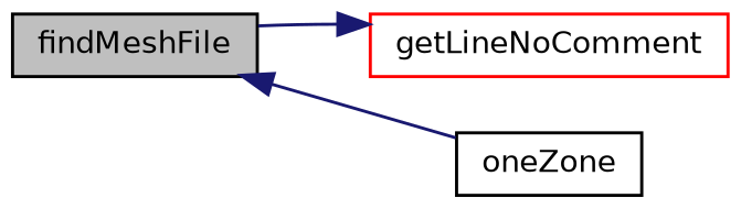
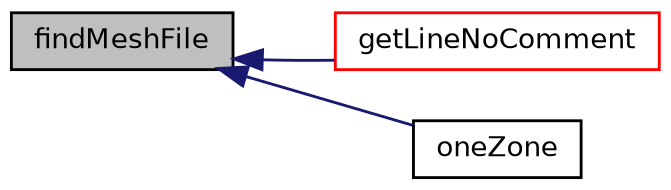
  digraph {
    rankdir=LR
    node [color=black fontname=Helvetica fontsize=10 shape=record]
    edge [color=midnightblue dir=back fontname=Helvetica fontsize=10 labelfontname=Helvetica labelfontsize=10 style=solid]
    n1 [fillcolor=grey75 fontcolor=black height=0.2 label=findMeshFile style=filled width=0.4]
    n2 [color=red height=0.2 label=getLineNoComment width=0.4]
    n3 [height=0.2 label=oneZone width=0.4]
-   n2 -> n1
+   n1 -> n2
    n1 -> n3
  }
